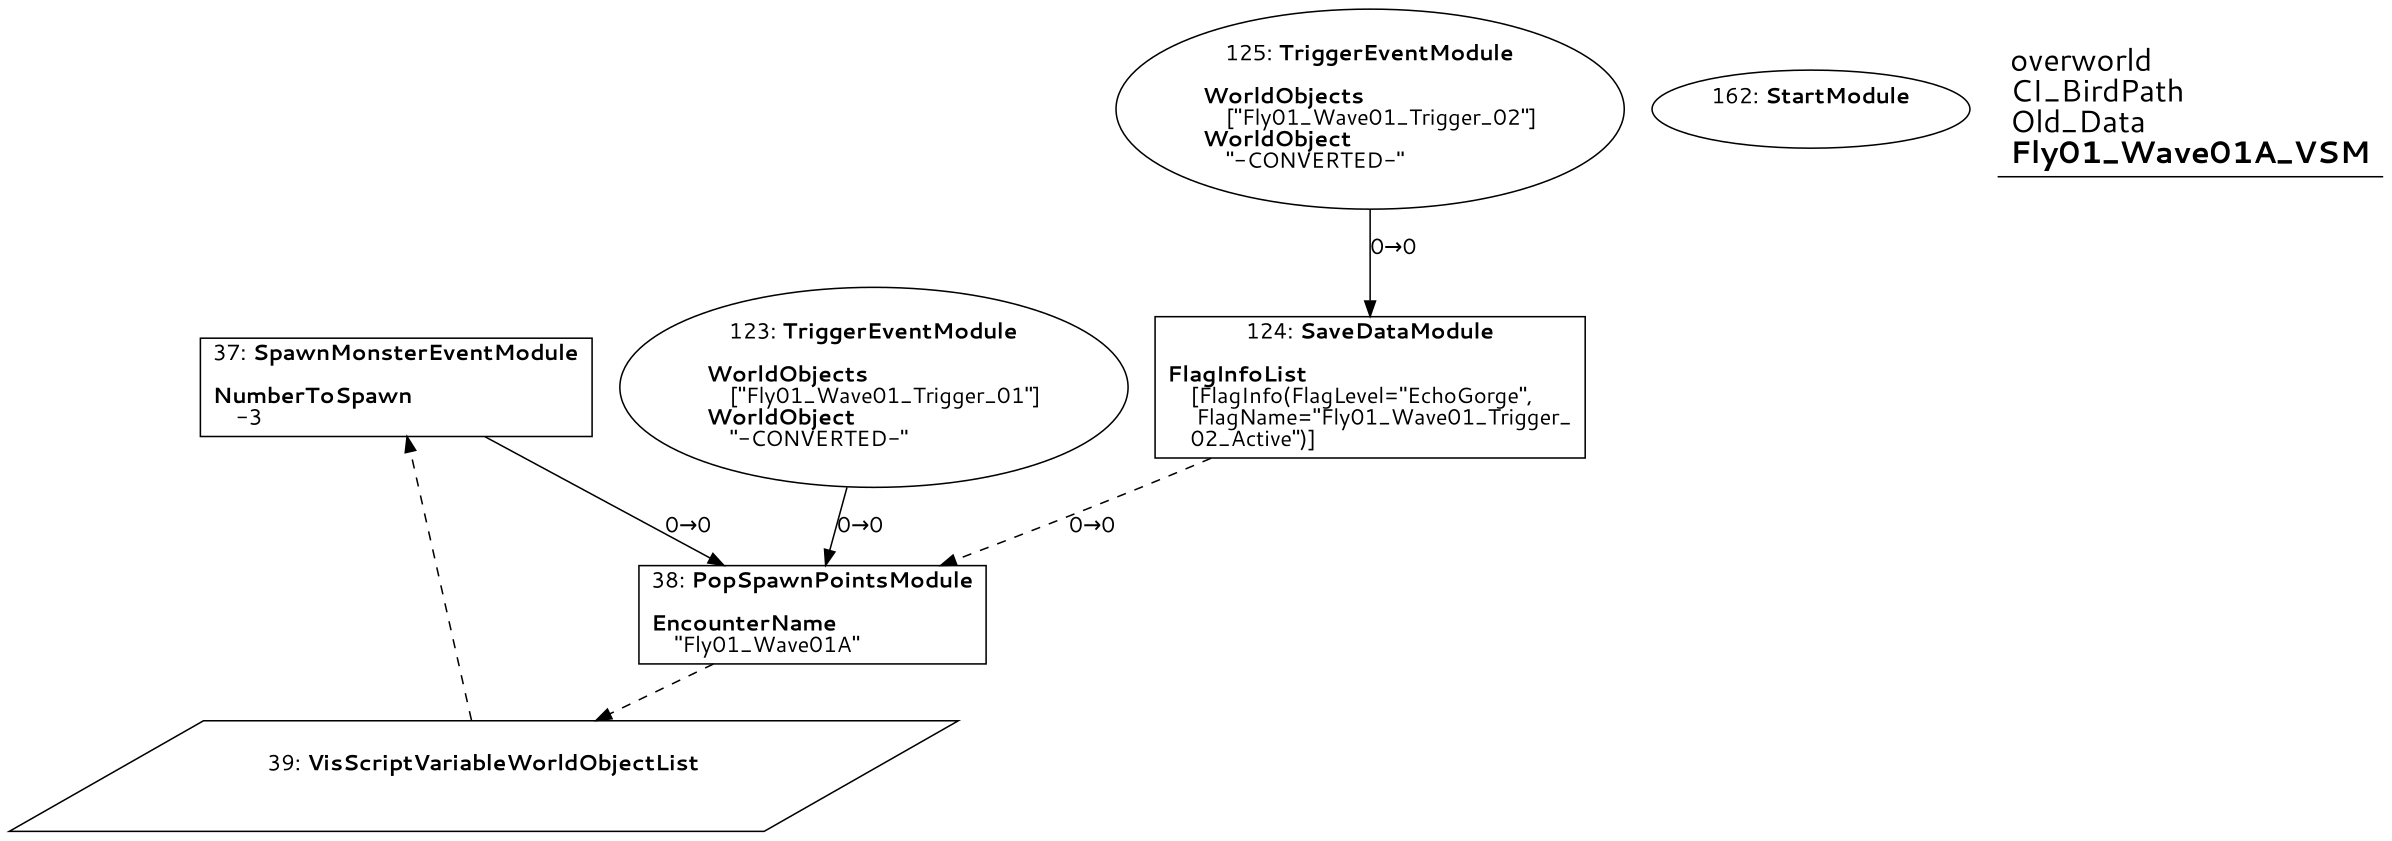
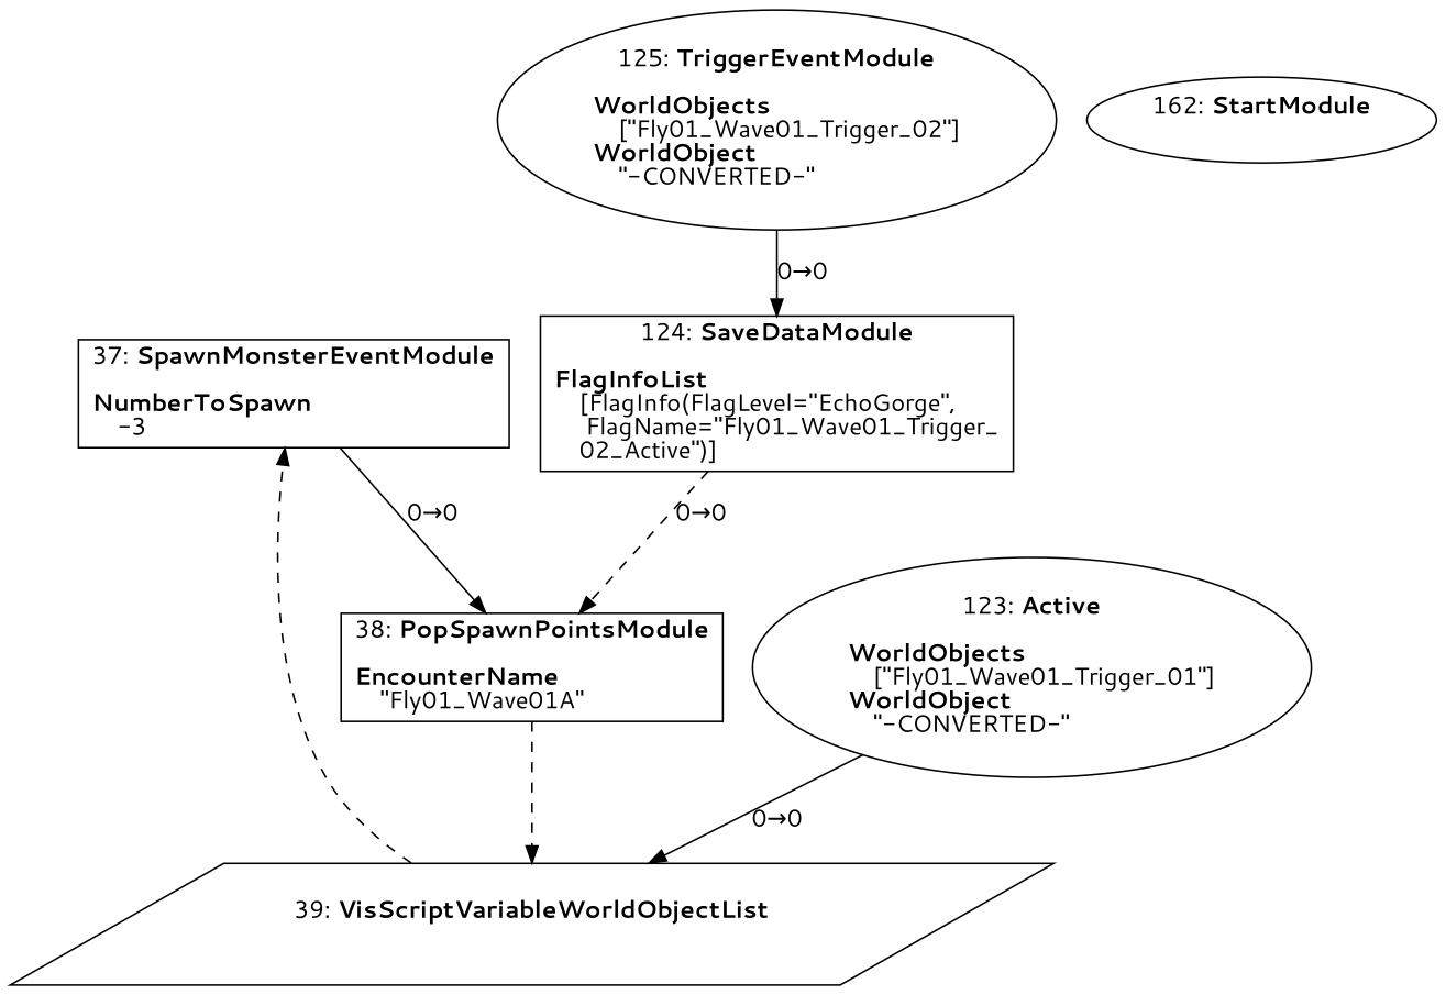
  digraph {
    fontname="Segoe UI"
    splines=spline
    node [fontname="Segoe UI" shape=box]
    edge [fontname="Segoe UI"]
    n1 [label=<37: <b>SpawnMonsterEventModule</b><br/><br/><b>NumberToSpawn</b><br align="left"/>    -3<br align="left"/>>]
    n2 [label=<38: <b>PopSpawnPointsModule</b><br/><br/><b>EncounterName</b><br align="left"/>    &quot;Fly01_Wave01A&quot;<br align="left"/>>]
    n3 [label=<39: <b>VisScriptVariableWorldObjectList</b><br/><br/>> shape=parallelogram]
-   n4 [label=<123: <b>TriggerEventModule</b><br/><br/><b>WorldObjects</b><br align="left"/>    [&quot;Fly01_Wave01_Trigger_01&quot;]<br align="left"/><b>WorldObject</b><br align="left"/>    &quot;-CONVERTED-&quot;<br align="left"/>> shape=oval]
+   n4 [label=<123: <b>Active</b><br/><br/><b>WorldObjects</b><br align="left"/>    [&quot;Fly01_Wave01_Trigger_01&quot;]<br align="left"/><b>WorldObject</b><br align="left"/>    &quot;-CONVERTED-&quot;<br align="left"/>> shape=oval]
    n5 [label=<124: <b>SaveDataModule</b><br/><br/><b>FlagInfoList</b><br align="left"/>    [FlagInfo(FlagLevel=&quot;EchoGorge&quot;,<br align="left"/>     FlagName=&quot;Fly01_Wave01_Trigger_<br align="left"/>    02_Active&quot;)]<br align="left"/>>]
    n6 [label=<125: <b>TriggerEventModule</b><br/><br/><b>WorldObjects</b><br align="left"/>    [&quot;Fly01_Wave01_Trigger_02&quot;]<br align="left"/><b>WorldObject</b><br align="left"/>    &quot;-CONVERTED-&quot;<br align="left"/>> shape=oval]
    n7 [label=<162: <b>StartModule</b><br/><br/>> shape=oval]
-   n8 [label=<<font point-size="20">overworld<br align="left"/>CI_BirdPath<br align="left"/>Old_Data<br align="left"/><b>Fly01_Wave01A_VSM</b><br align="left"/></font>> shape=underline]
    n1 -> n2 [label="0→0"]
    n2 -> n3 [style=dashed]
    n3 -> n1 [style=dashed]
-   n4 -> n2 [label="0→0"]
+   n4 -> n3 [label="0→0"]
    n5 -> n2 [label="0→0" style=dashed]
    n6 -> n5 [label="0→0"]
  }
